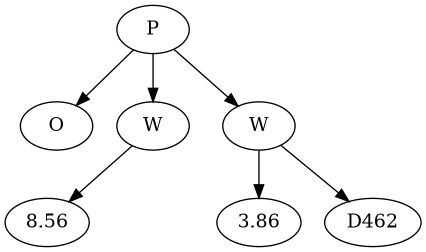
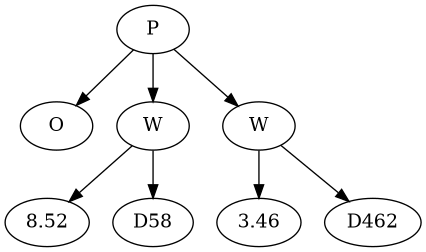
  digraph {
    n1 [label=O]
    n2 [label=P]
    n3 [label=W]
    n4 [label=W]
-   n5 [label=8.56]
-   n7 [label=3.86]
+   n5 [label=8.52]
+   n6 [label=D58]
+   n7 [label=3.46]
    n8 [label=D462]
    n2 -> n1
    n2 -> n3
    n2 -> n4
    n3 -> n5
+   n3 -> n6
    n4 -> n7
    n4 -> n8
  }
